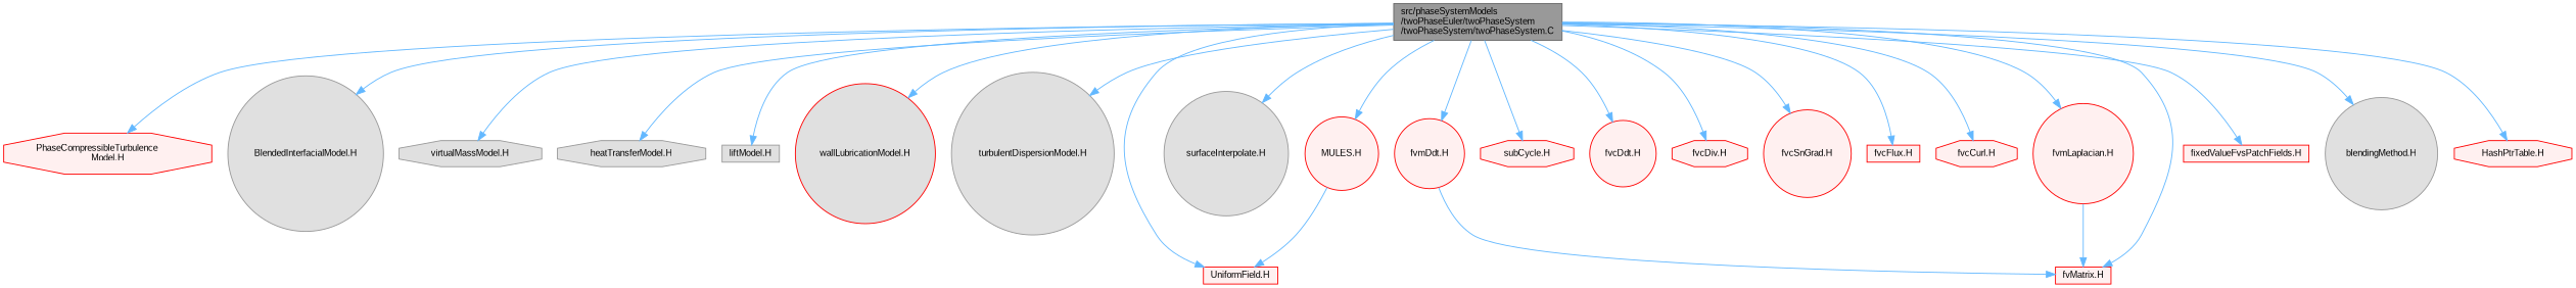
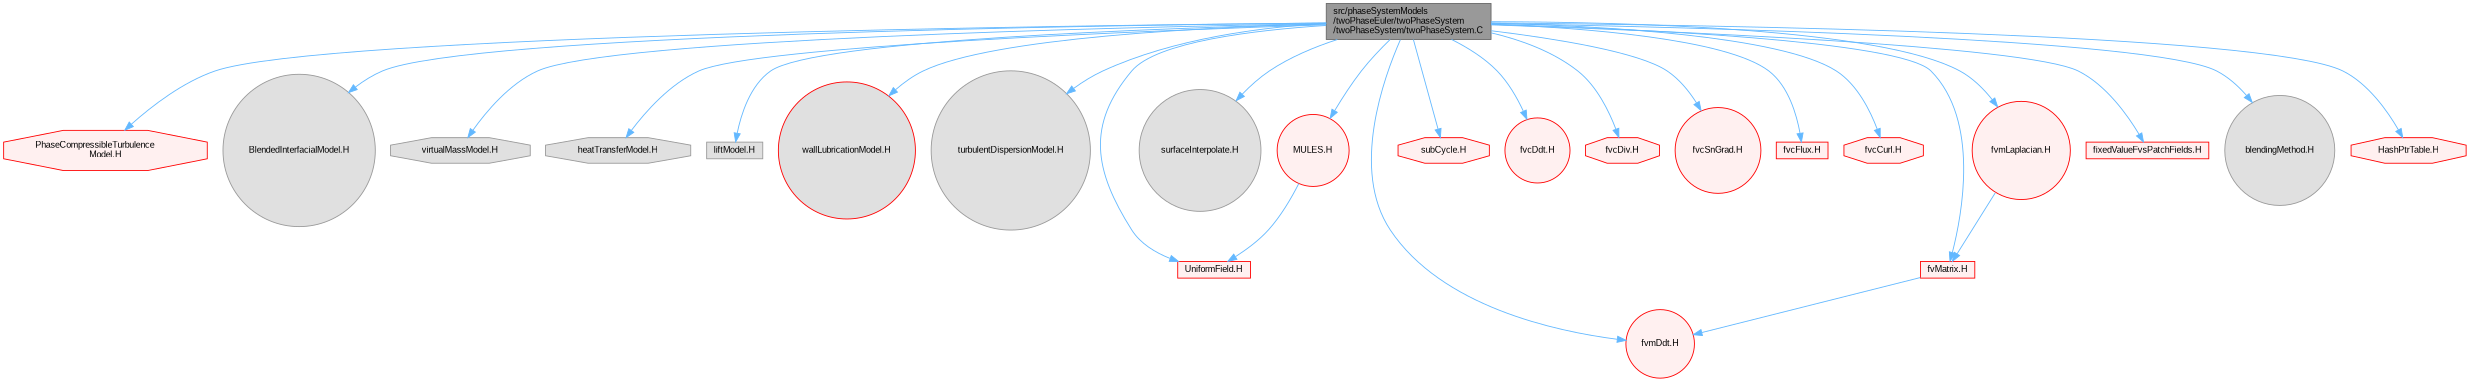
  digraph {
    fontname="Liberation Sans"
    node [color=red fillcolor="#FFF0F0" fontname="Liberation Sans" fontsize=10 shape=circle style=filled]
    edge [color=steelblue1 fontname="Liberation Sans" fontsize=10 labelfontname=Helvetica labelfontsize=10 style=solid]
    n1 [color=gray40 fillcolor=grey60 fontcolor=black height=0.2 label="src/phaseSystemModels\l/twoPhaseEuler/twoPhaseSystem\l/twoPhaseSystem/twoPhaseSystem.C" shape=box width=0.4]
    n2 [height=0.2 label="PhaseCompressibleTurbulence\lModel.H" shape=octagon width=0.4]
    n3 [color=grey60 fillcolor="#E0E0E0" height=0.2 label="BlendedInterfacialModel.H" width=0.4]
    n4 [color=grey60 fillcolor="#E0E0E0" height=0.2 label="virtualMassModel.H" shape=octagon width=0.4]
    n5 [color=grey60 fillcolor="#E0E0E0" height=0.2 label="heatTransferModel.H" shape=octagon width=0.4]
    n6 [color=grey60 fillcolor="#E0E0E0" height=0.2 label="liftModel.H" shape=box width=0.4]
    n7 [fillcolor="#E0E0E0" height=0.2 label="wallLubricationModel.H" width=0.4]
    n8 [color=grey60 fillcolor="#E0E0E0" height=0.2 label="turbulentDispersionModel.H" width=0.4]
    n9 [height=0.2 label="fvMatrix.H" shape=box width=0.4]
    n10 [color=grey60 fillcolor="#E0E0E0" height=0.2 label="surfaceInterpolate.H" width=0.4]
    n11 [height=0.2 label="MULES.H" width=0.4]
    n12 [height=0.2 label="UniformField.H" shape=box width=0.4]
    n13 [height=0.2 label="subCycle.H" shape=octagon width=0.4]
    n14 [height=0.2 label="fvcDdt.H" width=0.4]
    n15 [height=0.2 label="fvcDiv.H" shape=octagon width=0.4]
    n16 [height=0.2 label="fvcSnGrad.H" width=0.4]
    n17 [height=0.2 label="fvcFlux.H" shape=box width=0.4]
    n18 [height=0.2 label="fvcCurl.H" shape=octagon width=0.4]
    n19 [height=0.2 label="fvmDdt.H" width=0.4]
    n20 [height=0.2 label="fvmLaplacian.H" width=0.4]
    n21 [height=0.2 label="fixedValueFvsPatchFields.H" shape=box width=0.4]
    n22 [color=grey60 fillcolor="#E0E0E0" height=0.2 label="blendingMethod.H" width=0.4]
    n23 [height=0.2 label="HashPtrTable.H" shape=octagon width=0.4]
    n1 -> n2
    n1 -> n3
    n1 -> n4
    n1 -> n5
    n1 -> n6
    n1 -> n7
    n1 -> n8
    n1 -> n9
    n1 -> n10
    n1 -> n11
    n1 -> n12
    n1 -> n13
    n1 -> n14
    n1 -> n15
    n1 -> n16
    n1 -> n17
    n1 -> n18
    n1 -> n19
    n1 -> n20
    n1 -> n21
    n1 -> n22
    n1 -> n23
    n11 -> n12
-   n19 -> n9
+   n9 -> n19
    n20 -> n9
  }
